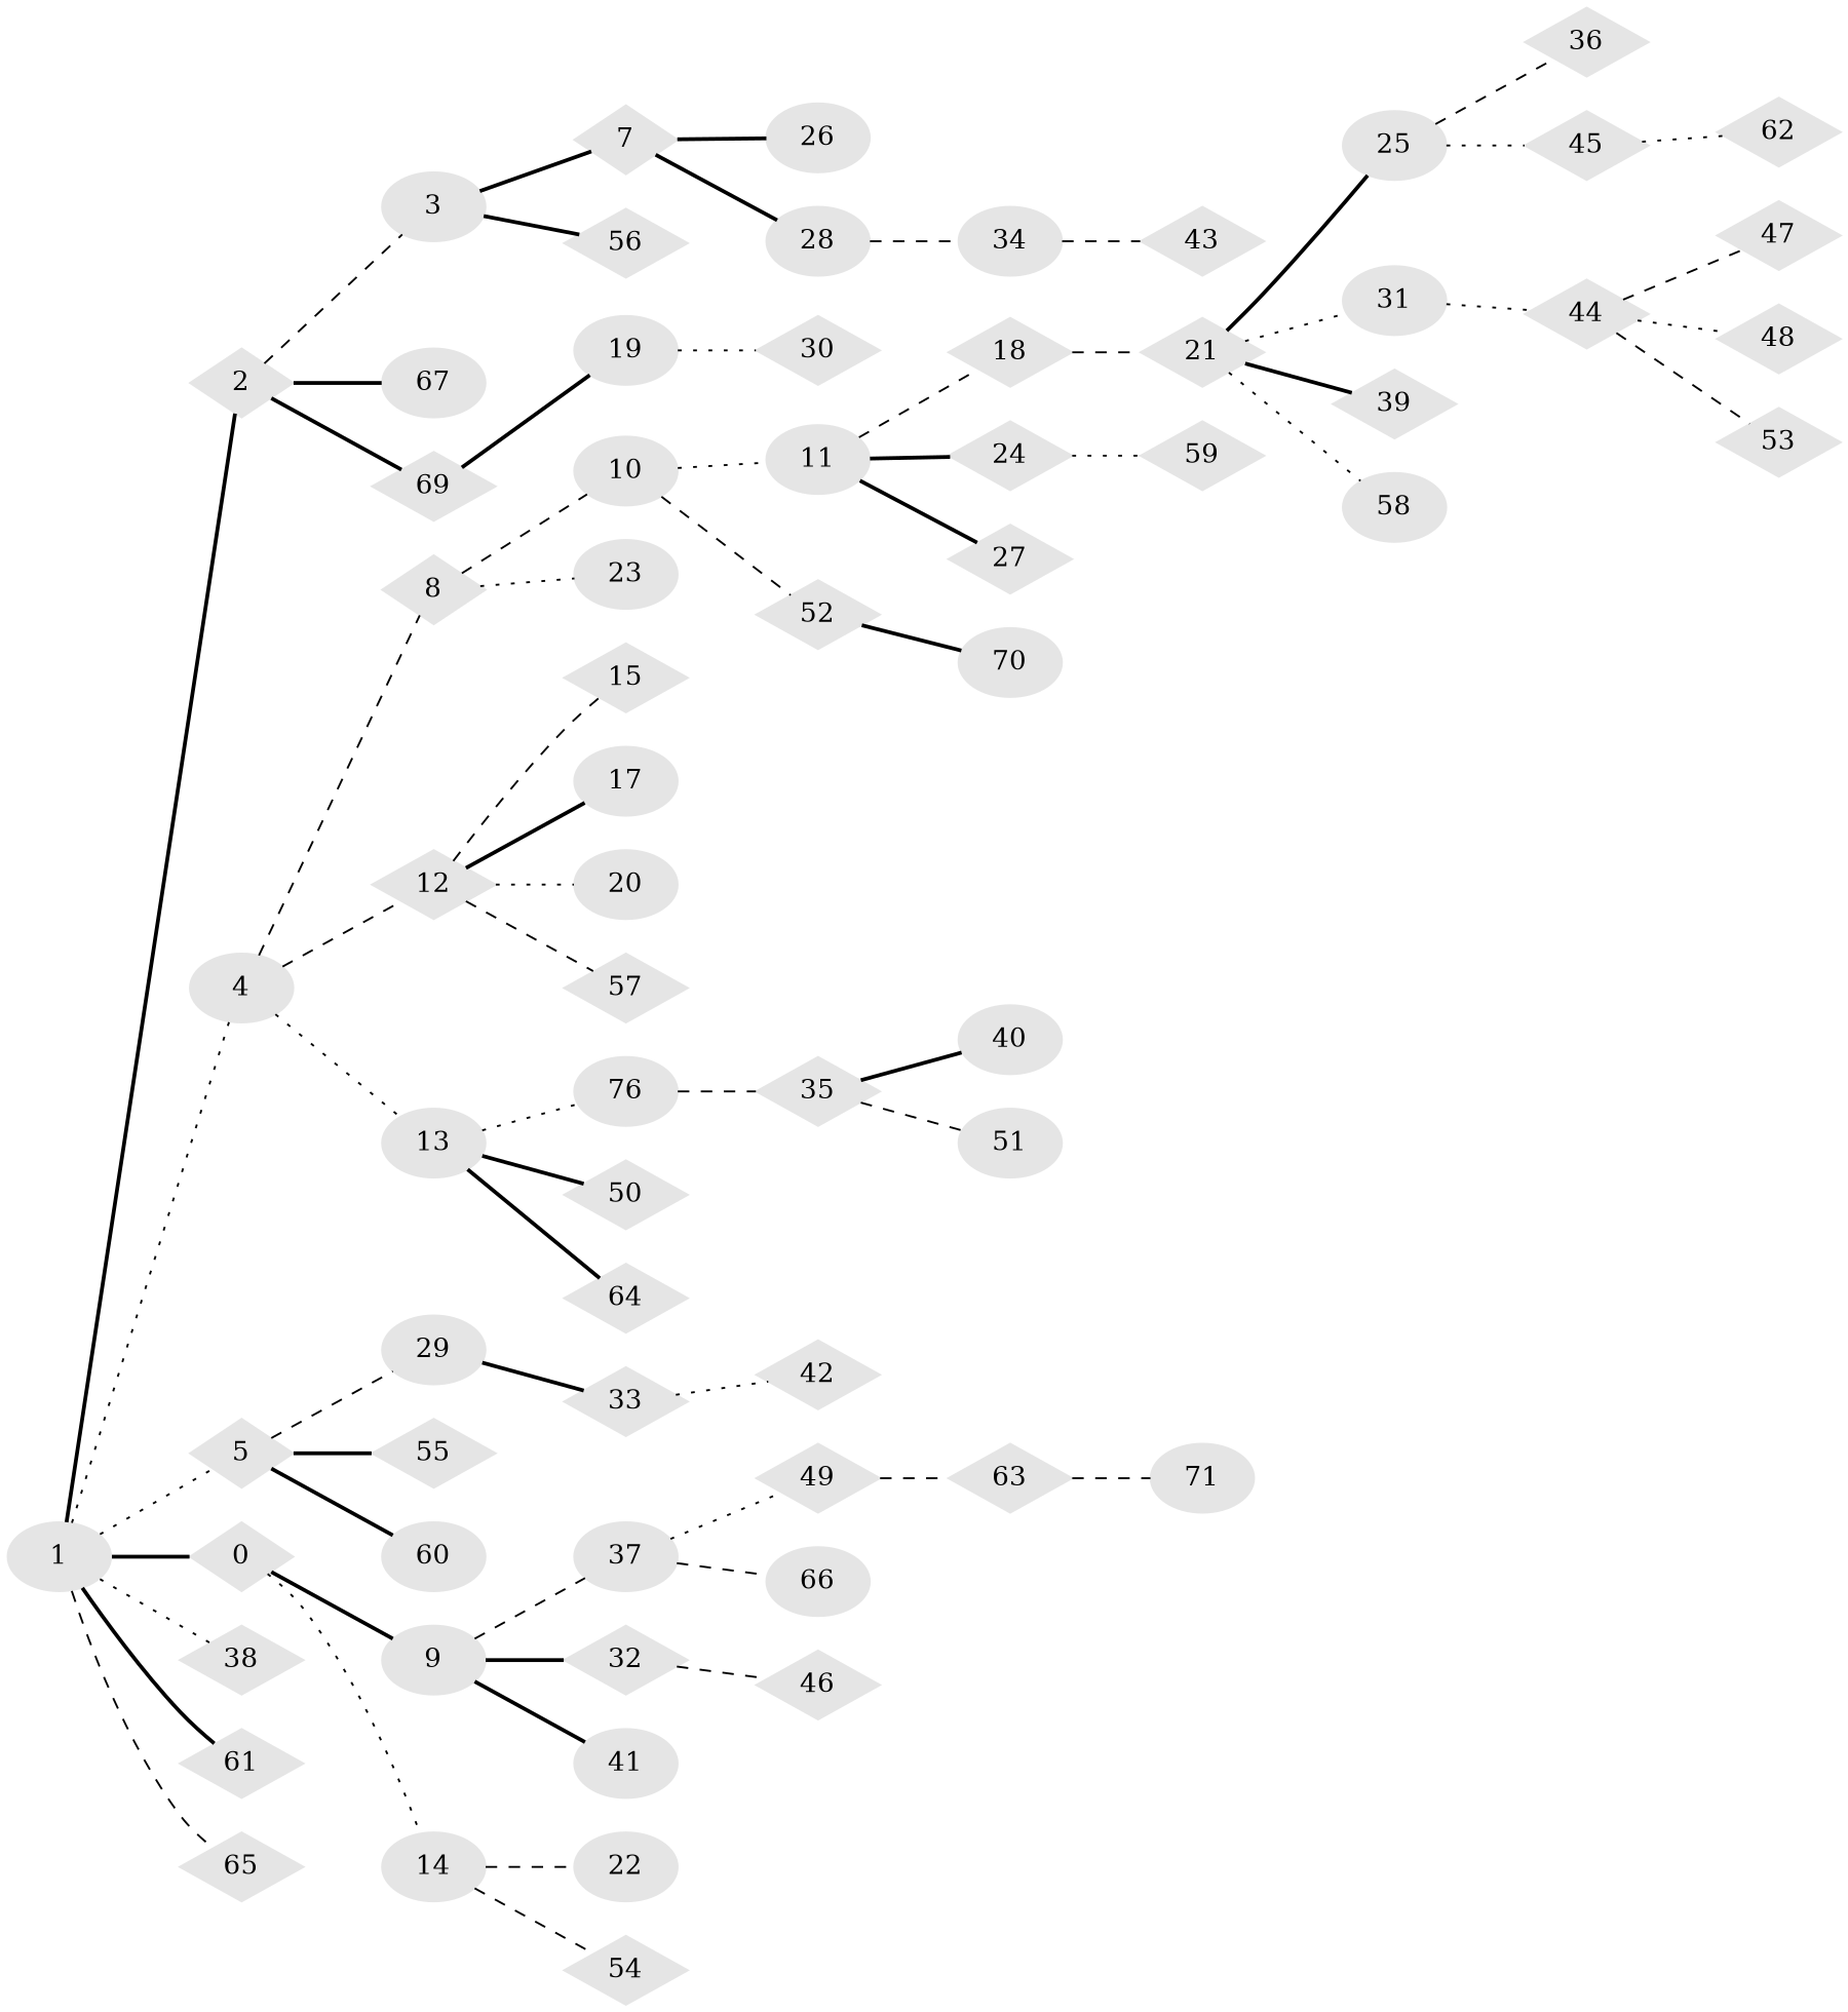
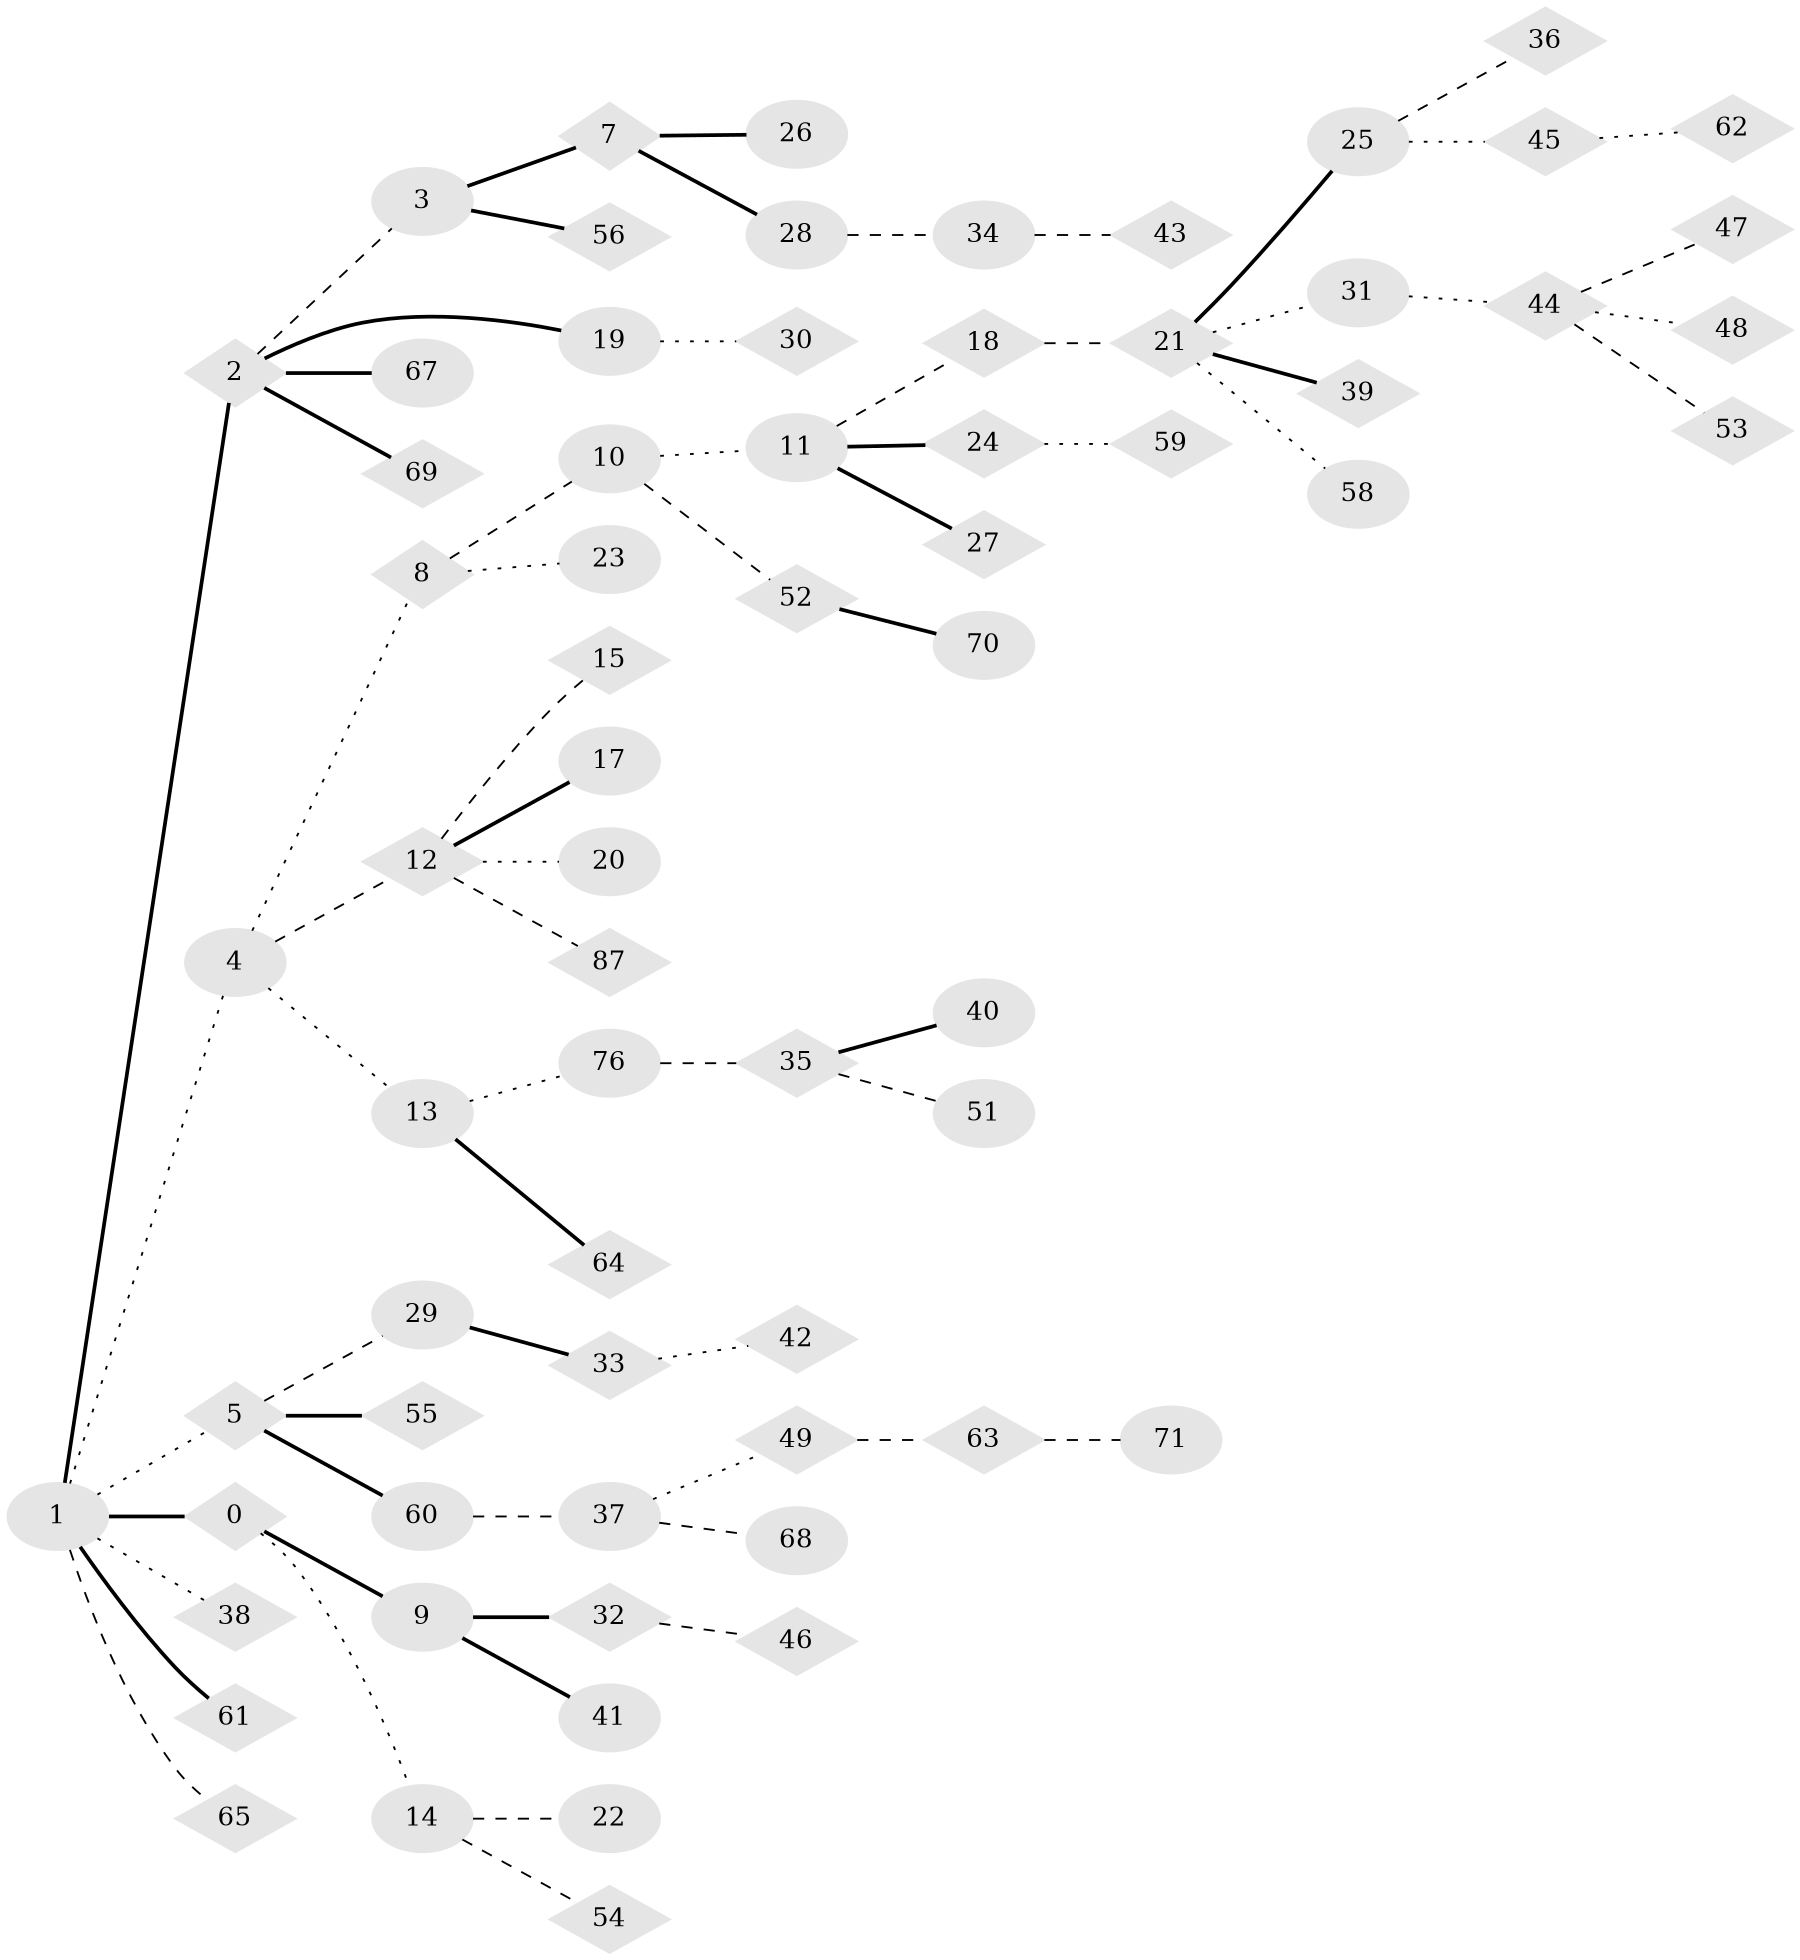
  graph {
    fontname="DejaVu Serif"
    rankdir=LR
    node [color=gray90 fontname="DejaVu Serif" shape=diamond style=filled]
    edge [fontname="DejaVu Serif" style=bold]
    1 [shape=ellipse]
    2
    4 [shape=ellipse]
    5
    n5 [label=0]
    38
    61
    65
    3 [shape=ellipse]
    19 [shape=ellipse]
    67 [shape=ellipse]
    69
    8
    12
    13 [shape=ellipse]
    29 [shape=ellipse]
    55
    60 [shape=ellipse]
    9 [shape=ellipse]
    14 [shape=ellipse]
    7
    56
    30
    26 [shape=ellipse]
    28 [shape=ellipse]
    10 [shape=ellipse]
    23 [shape=ellipse]
    15
    17 [shape=ellipse]
    20 [shape=ellipse]
-   57
+   57 [label=87]
    n32 [label=76 shape=ellipse]
-   50
    64
    33
    32
    37 [shape=ellipse]
    41 [shape=ellipse]
    22 [shape=ellipse]
    54
    34 [shape=ellipse]
    11 [shape=ellipse]
    52
    46
    49
-   68 [shape=ellipse label=66]
+   68 [shape=ellipse]
    18
    24
    27
    70 [shape=ellipse]
    21
    59
    35
    40 [shape=ellipse]
    51 [shape=ellipse]
    25 [shape=ellipse]
    31 [shape=ellipse]
    39
    58 [shape=ellipse]
    36
    45
    44
    62
    43
    42
    47
    48
    53
    63
    71 [shape=ellipse]
    1 -- 2
    1 -- 4 [style=dotted]
    1 -- 5 [style=dotted]
    1 -- n5
    1 -- 38 [style=dotted]
    1 -- 61
    1 -- 65 [style=dashed]
    2 -- 3 [style=dashed]
-   69 -- 19
+   2 -- 19
    2 -- 67
    2 -- 69
-   4 -- 8 [style=dashed]
+   4 -- 8 [style=dotted]
    4 -- 12 [style=dashed]
    4 -- 13 [style=dotted]
    5 -- 29 [style=dashed]
    5 -- 55
    5 -- 60
    n5 -- 9
    n5 -- 14 [style=dotted]
    3 -- 7
    3 -- 56
    19 -- 30 [style=dotted]
    8 -- 10 [style=dashed]
    8 -- 23 [style=dotted]
    12 -- 15 [style=dashed]
    12 -- 17
    12 -- 20 [style=dotted]
    12 -- 57 [style=dashed]
    13 -- n32 [style=dotted]
-   13 -- 50
    13 -- 64
    29 -- 33
    9 -- 32
-   9 -- 37 [style=dashed]
+   60 -- 37 [style=dashed]
    9 -- 41
    14 -- 22 [style=dashed]
    14 -- 54 [style=dashed]
    7 -- 26
    7 -- 28
    28 -- 34 [style=dashed]
    10 -- 11 [style=dotted]
    10 -- 52 [style=dashed]
    n32 -- 35 [style=dashed]
    33 -- 42 [style=dotted]
    32 -- 46 [style=dashed]
    37 -- 49 [style=dotted]
    37 -- 68 [style=dashed]
    34 -- 43 [style=dashed]
    11 -- 18 [style=dashed]
    11 -- 24
    11 -- 27
    52 -- 70
    49 -- 63 [style=dashed]
    18 -- 21 [style=dashed]
    24 -- 59 [style=dotted]
    21 -- 25
    21 -- 31 [style=dotted]
    21 -- 39
    21 -- 58 [style=dotted]
    35 -- 40
    35 -- 51 [style=dashed]
    25 -- 36 [style=dashed]
    25 -- 45 [style=dotted]
    31 -- 44 [style=dotted]
    45 -- 62 [style=dotted]
    44 -- 47 [style=dashed]
    44 -- 48 [style=dotted]
    44 -- 53 [style=dashed]
    63 -- 71 [style=dashed]
  }
